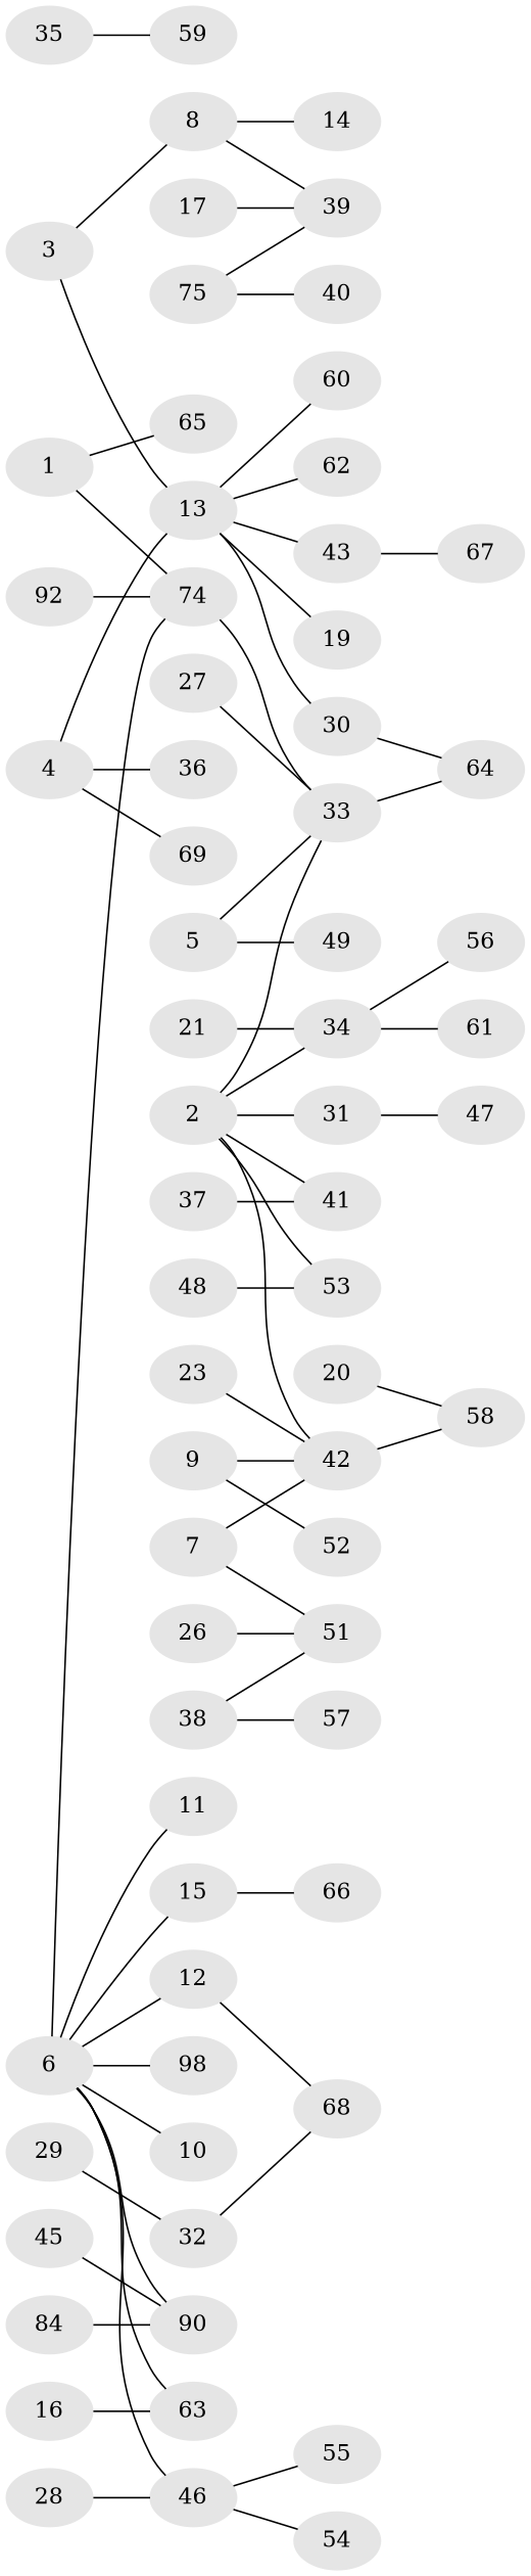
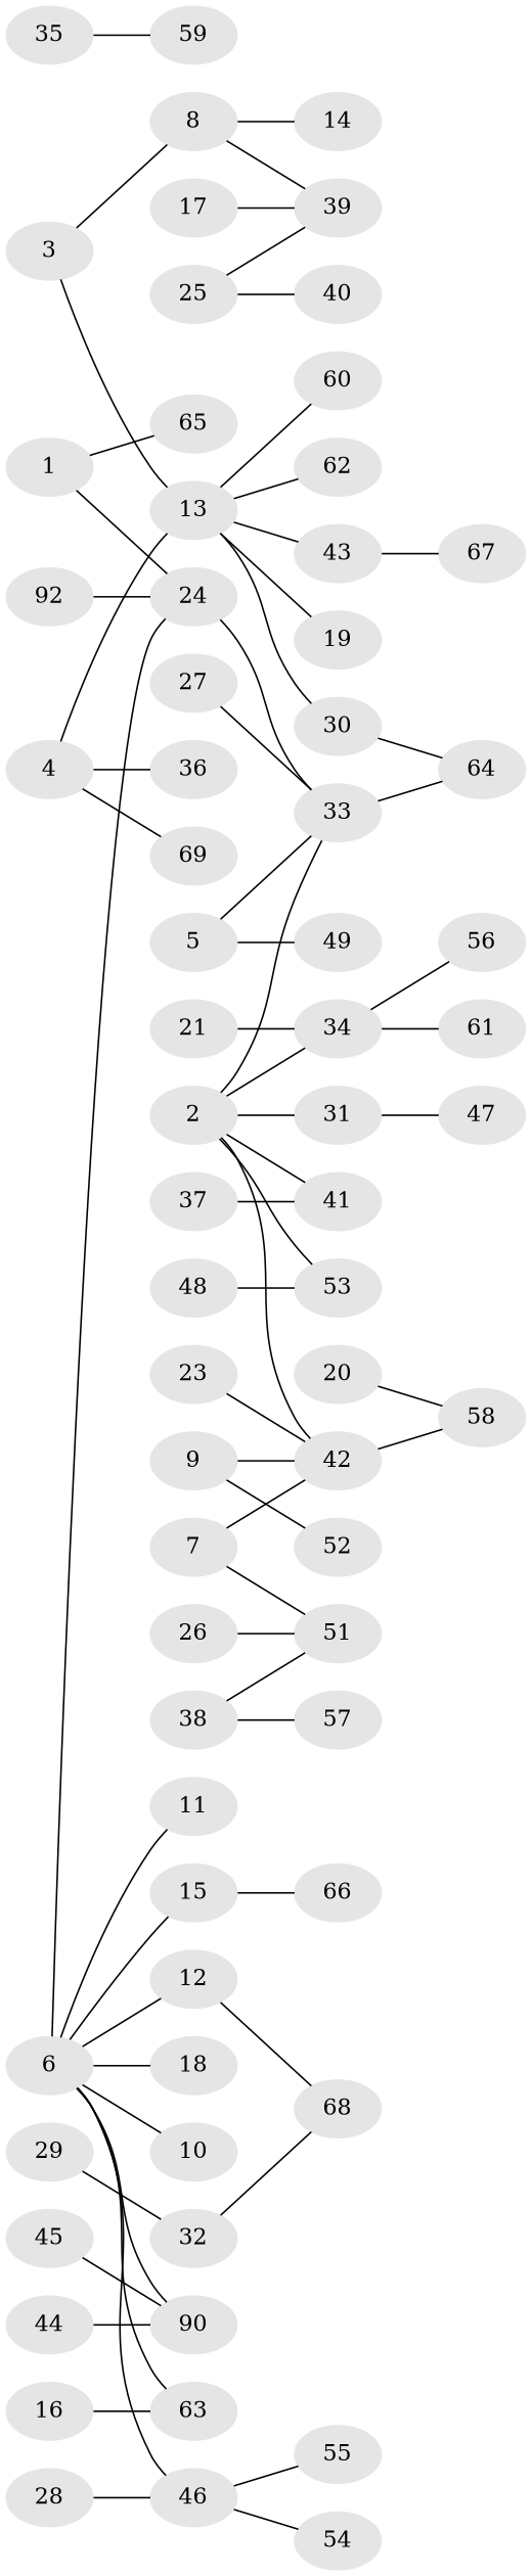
  graph {
    rankdir=LR
    node [color=gray90 style=filled]
    edge [weight=1.0]
    1
-   24 [label=74]
+   24
    65
    33
    2
    31
    34
    41
    42
    53
    47
    64
    56
    61
    58
    3
    8
    13
    14
    39
    19
    43
    60
    62
    30
    4
    36
    69
    5
    49
    6
    10
    11
    12
    15
-   18 [label=98]
+   18
    46
    n38 [label=90]
    63
    68
    66
    54
    55
    7
    51
    9
    52
    67
    16
    17
    20
    21
    n53 [label=92]
    23
-   25 [label=75]
+   25
    40
    26
    27
    28
    29
    32
    35
    59
    37
    38
    57
-   44 [label=84]
+   44
    45
    48
    1 -- 24
    1 -- 65
    24 -- 33
    33 -- 64
    2 -- 33
    2 -- 31
    2 -- 34
    2 -- 41
    2 -- 42
    2 -- 53
    31 -- 47
    34 -- 56
    34 -- 61
    42 -- 58
    3 -- 8
    3 -- 13
    8 -- 14
    8 -- 39
    13 -- 19
    13 -- 43
    13 -- 60
    13 -- 62
    13 -- 30
    43 -- 67
    30 -- 64
    4 -- 13
    4 -- 36
    4 -- 69
    5 -- 33
    5 -- 49
    6 -- 24
    6 -- 10
    6 -- 11
    6 -- 12
    6 -- 15
    6 -- 18
    6 -- 46
    6 -- n38
    6 -- 63
    12 -- 68
    15 -- 66
    46 -- 54
    46 -- 55
    7 -- 42
    7 -- 51
    9 -- 42
    9 -- 52
    16 -- 63
    17 -- 39
    20 -- 58
    21 -- 34
    n53 -- 24
    23 -- 42
    25 -- 39
    25 -- 40
    26 -- 51
    27 -- 33
    28 -- 46
    29 -- 32
    32 -- 68
    35 -- 59
    37 -- 41
    38 -- 51
    38 -- 57
    44 -- n38
    45 -- n38
    48 -- 53
  }
